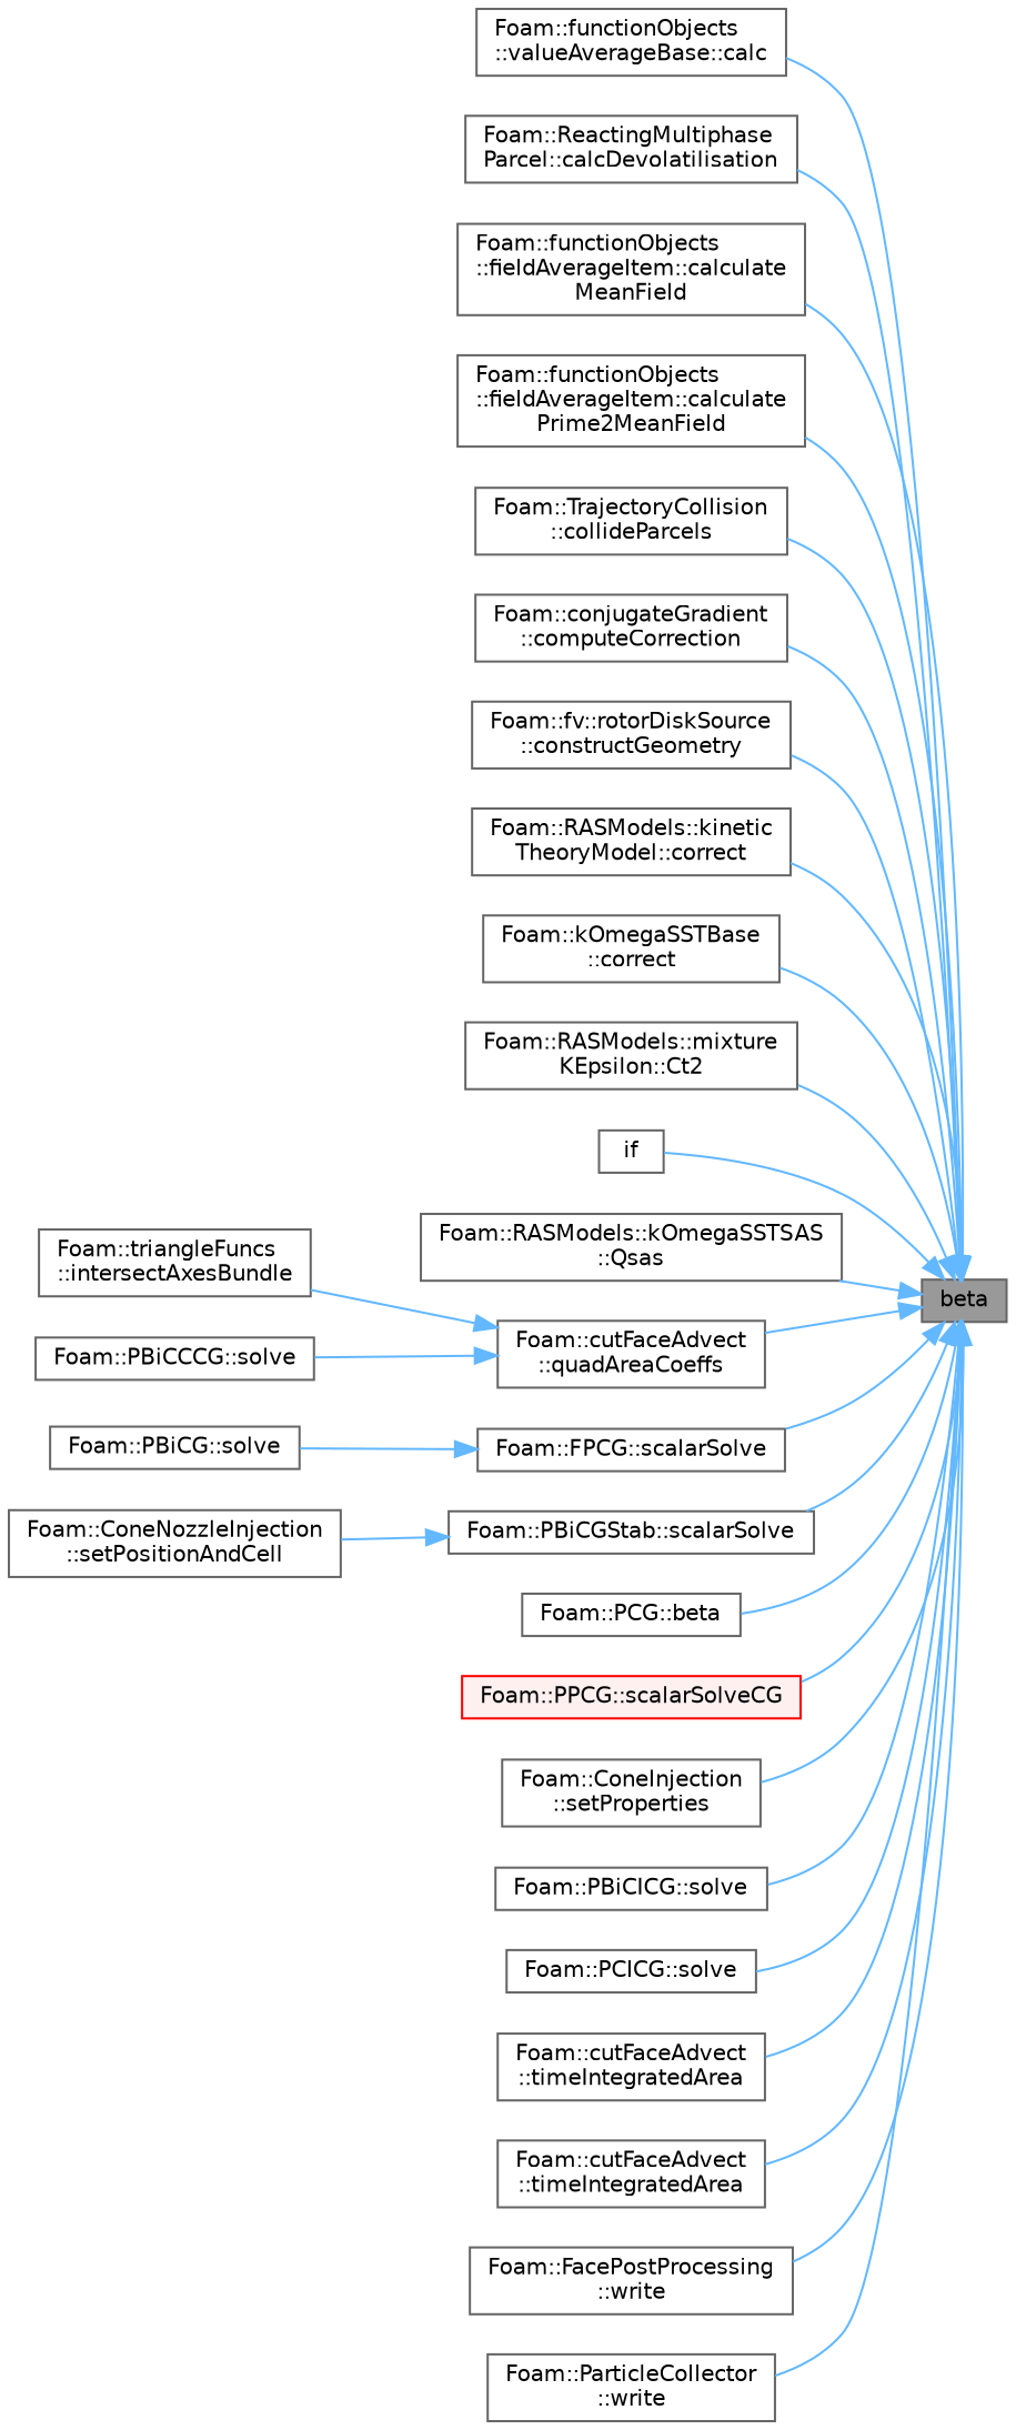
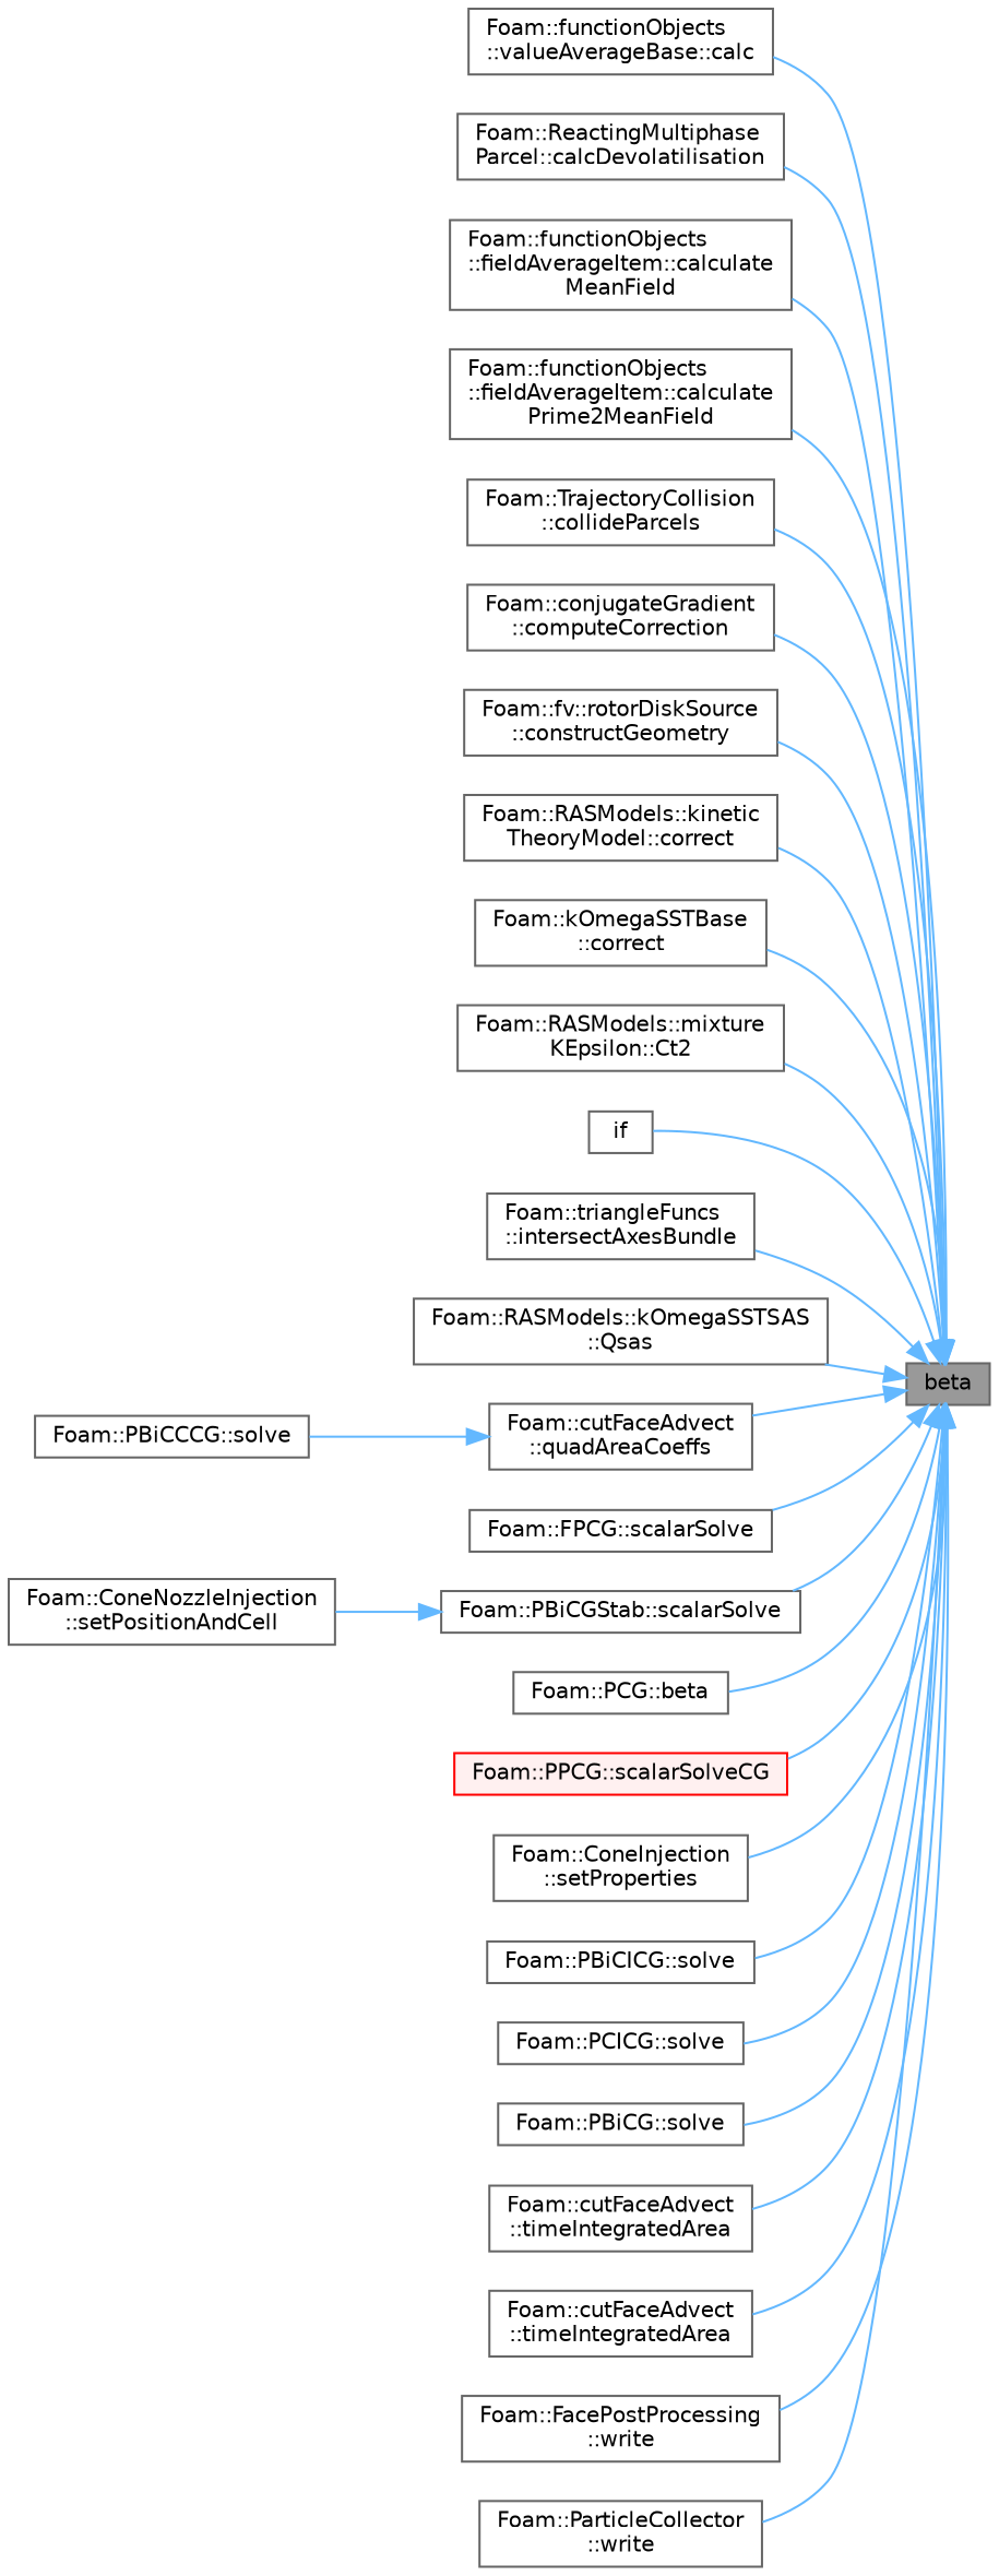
  digraph {
    rankdir=RL
    node [color=grey40 fillcolor=white fontname=Helvetica fontsize=10 shape=box style=filled]
    edge [color=steelblue1 dir=back fontname=Helvetica fontsize=10 labelfontname=Helvetica labelfontsize=10 style=solid]
    n1 [color=gray40 fillcolor=grey60 fontcolor=black height=0.2 label=beta width=0.4]
    n2 [height=0.2 label="Foam::functionObjects\l::valueAverageBase::calc" width=0.4]
    n3 [height=0.2 label="Foam::ReactingMultiphase\lParcel::calcDevolatilisation" width=0.4]
    n4 [height=0.2 label="Foam::functionObjects\l::fieldAverageItem::calculate\lMeanField" width=0.4]
    n5 [height=0.2 label="Foam::functionObjects\l::fieldAverageItem::calculate\lPrime2MeanField" width=0.4]
    n6 [height=0.2 label="Foam::TrajectoryCollision\l::collideParcels" width=0.4]
    n7 [height=0.2 label="Foam::conjugateGradient\l::computeCorrection" width=0.4]
    n8 [height=0.2 label="Foam::fv::rotorDiskSource\l::constructGeometry" width=0.4]
    n9 [height=0.2 label="Foam::RASModels::kinetic\lTheoryModel::correct" width=0.4]
    n10 [height=0.2 label="Foam::kOmegaSSTBase\l::correct" width=0.4]
    n11 [height=0.2 label="Foam::RASModels::mixture\lKEpsilon::Ct2" width=0.4]
    n12 [height=0.2 label=if width=0.4]
    n13 [height=0.2 label="Foam::triangleFuncs\l::intersectAxesBundle" width=0.4]
    n14 [height=0.2 label="Foam::RASModels::kOmegaSSTSAS\l::Qsas" width=0.4]
    n15 [height=0.2 label="Foam::cutFaceAdvect\l::quadAreaCoeffs" width=0.4]
    n16 [height=0.2 label="Foam::FPCG::scalarSolve" width=0.4]
    n17 [height=0.2 label="Foam::PBiCGStab::scalarSolve" width=0.4]
    n18 [height=0.2 label="Foam::PCG::beta" width=0.4]
    n19 [color=red fillcolor="#FFF0F0" height=0.2 label="Foam::PPCG::scalarSolveCG" width=0.4]
    n20 [height=0.2 label="Foam::ConeInjection\l::setProperties" width=0.4]
    n21 [height=0.2 label="Foam::PBiCICG::solve" width=0.4]
    n22 [height=0.2 label="Foam::PCICG::solve" width=0.4]
    n23 [height=0.2 label="Foam::PBiCG::solve" width=0.4]
    n24 [height=0.2 label="Foam::cutFaceAdvect\l::timeIntegratedArea" width=0.4]
    n25 [height=0.2 label="Foam::cutFaceAdvect\l::timeIntegratedArea" width=0.4]
    n26 [height=0.2 label="Foam::FacePostProcessing\l::write" width=0.4]
    n27 [height=0.2 label="Foam::ParticleCollector\l::write" width=0.4]
    n28 [height=0.2 label="Foam::PBiCCCG::solve" width=0.4]
    n29 [height=0.2 label="Foam::ConeNozzleInjection\l::setPositionAndCell" width=0.4]
    n1 -> n2
    n1 -> n3
    n1 -> n4
    n1 -> n5
    n1 -> n6
    n1 -> n7
    n1 -> n8
    n1 -> n9
    n1 -> n10
    n1 -> n11
    n1 -> n12
-   n15 -> n13
+   n1 -> n13
    n1 -> n14
    n1 -> n15
    n1 -> n16
    n1 -> n17
    n1 -> n18
    n1 -> n19
    n1 -> n20
    n1 -> n21
    n1 -> n22
-   n16 -> n23
+   n1 -> n23
    n1 -> n24
    n1 -> n25
    n1 -> n26
    n1 -> n27
    n15 -> n28
    n17 -> n29
  }
